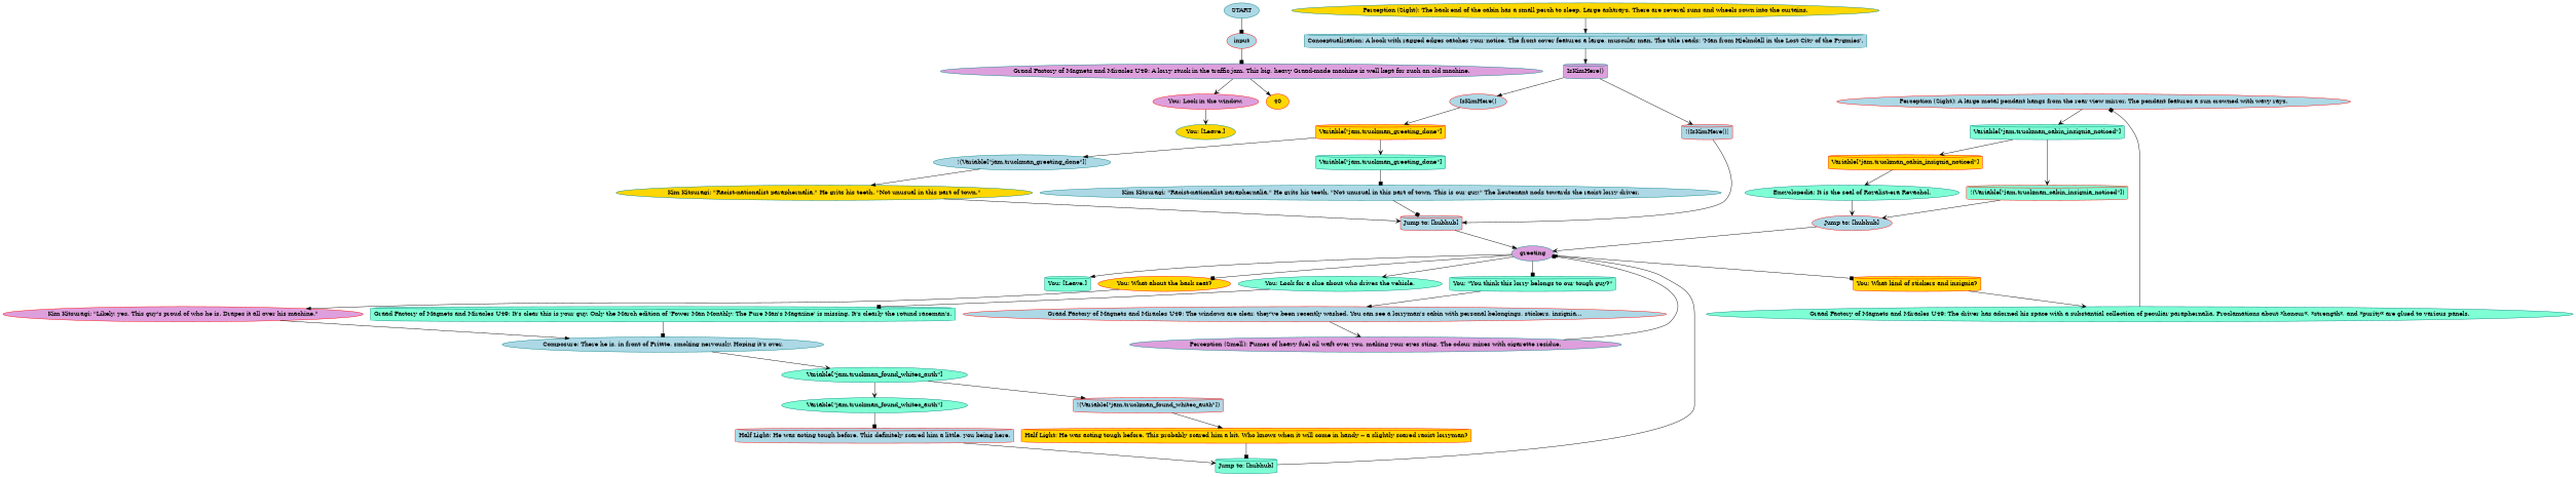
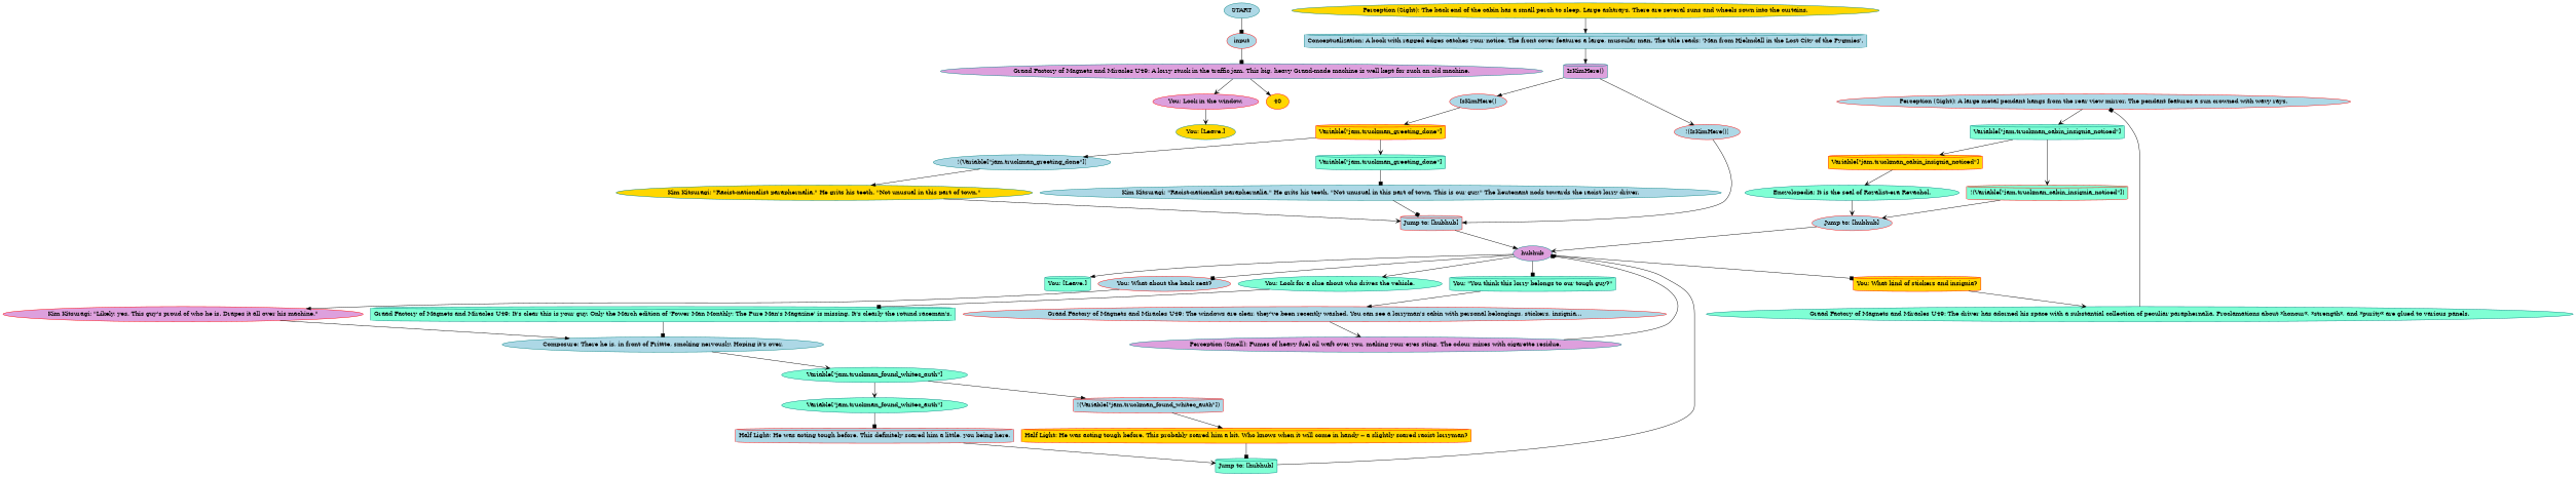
  digraph {
    node [color=teal fillcolor=lightblue shape=ellipse style=filled]
    edge [arrowhead=vee]
    n1 [label=START]
    n2 [color=red label=input]
    n3 [fillcolor=plum label="Graad Factory of Magnets and Miracles U49: A lorry stuck in the traffic jam. This big, heavy Graad-made machine is well kept for such an old machine."]
    n4 [color=red fillcolor=plum label="You: Look in the window."]
    40 [color=red fillcolor=gold]
    n6 [fillcolor=gold label="You: [Leave.]"]
    n7 [color=red label="Perception (Sight): A large metal pendant hangs from the rear view mirror. The pendant features a sun crowned with wavy rays."]
    n8 [fillcolor=aquamarine label="Variable[\"jam.truckman_cabin_insignia_noticed\"]" shape=cylinder]
    n9 [color=red fillcolor=gold label="Variable[\"jam.truckman_cabin_insignia_noticed\"]" shape=cylinder]
    n10 [color=red fillcolor=aquamarine label="!(Variable[\"jam.truckman_cabin_insignia_noticed\"])" shape=cylinder]
    n11 [fillcolor=aquamarine label="Variable[\"jam.truckman_found_whitec_auth\"]"]
    n12 [fillcolor=aquamarine label="Variable[\"jam.truckman_found_whitec_auth\"]"]
    n13 [color=red label="!(Variable[\"jam.truckman_found_whitec_auth\"])" shape=cylinder]
    n14 [color=red label="Half Light: He was acting tough before. This definitely scared him a little, you being here." shape=cylinder]
    n15 [color=red fillcolor=gold label="Half Light: He was acting tough before. This probably scared him a bit. Who knows when it will come in handy -- a slightly scared racist lorryman?" shape=cylinder]
    n16 [fillcolor=aquamarine label="Jump to: [hubhub]" shape=cylinder]
    n17 [fillcolor=aquamarine label="Encyclopedia: It is the seal of Royalist-era Revachol."]
    n18 [color=red label="Jump to: [hubhub]"]
-   n19 [fillcolor=plum label=greeting]
+   n19 [fillcolor=plum label=hubhub]
    n20 [fillcolor=aquamarine label="You: [Leave.]" shape=cylinder]
    n21 [color=red fillcolor=gold label="You: What kind of stickers and insignia?" shape=cylinder]
-   n22 [color=red fillcolor=gold label="You: What about the back seat?"]
+   n22 [color=red label="You: What about the back seat?"]
    n23 [fillcolor=aquamarine label="You: Look for a clue about who drives the vehicle."]
    n24 [fillcolor=aquamarine label="You: \"You think this lorry belongs to our tough guy?\"" shape=cylinder]
    n25 [fillcolor=aquamarine label="Graad Factory of Magnets and Miracles U49: It's clear this is your guy. Only the March edition of 'Power Man Monthly: The Pure Man's Magazine' is missing. It's clearly the rotund raceman's." shape=cylinder]
    n26 [label="Composure: There he is, in front of Frittte, smoking nervously. Hoping it's over."]
    n27 [fillcolor=aquamarine label="Graad Factory of Magnets and Miracles U49: The driver has adorned his space with a substantial collection of peculiar paraphernalia. Proclamations about *honour*, *strength*, and *purity* are glued to various panels."]
    n28 [color=red fillcolor=gold label="Variable[\"jam.truckman_greeting_done\"]" shape=cylinder]
    n29 [fillcolor=aquamarine label="Variable[\"jam.truckman_greeting_done\"]" shape=cylinder]
    n30 [label="!(Variable[\"jam.truckman_greeting_done\"])"]
    n31 [label="Kim Kitsuragi: \"Racist-nationalist paraphernalia.\" He grits his teeth. \"Not unusual in this part of town. This is our guy.\" The lieutenant nods towards the racist lorry driver."]
    n32 [fillcolor=gold label="Kim Kitsuragi: \"Racist-nationalist paraphernalia.\" He grits his teeth. \"Not unusual in this part of town.\""]
    n33 [color=red label="Jump to: [hubhub]" shape=cylinder]
    n34 [color=red fillcolor=plum label="Kim Kitsuragi: \"Likely, yes. This guy's proud of who he is. Drapes it all over his machine.\""]
    n35 [color=red label="Graad Factory of Magnets and Miracles U49: The windows are clear, they've been recently washed. You can see a lorryman's cabin with personal belongings, stickers, insignia..."]
    n36 [label="Conceptualization: A book with ragged edges catches your notice. The front cover features a large, muscular man. The title reads: 'Man from Hjelmdall in the Lost City of the Pygmies'." shape=cylinder]
    n37 [fillcolor=plum label="IsKimHere()" shape=cylinder]
    n38 [color=red label="IsKimHere()"]
-   n39 [color=red label="!(IsKimHere())" shape=cylinder]
+   n39 [color=red label="!(IsKimHere())"]
    n40 [fillcolor=plum label="Perception (Smell): Fumes of heavy fuel oil waft over you, making your eyes sting. The odour mixes with cigarette residue."]
    n41 [fillcolor=gold label="Perception (Sight): The back end of the cabin has a small perch to sleep. Large ashtrays. There are several suns and wheels sown into the curtains."]
    n1 -> n2 [arrowhead=box]
    n2 -> n3 [arrowhead=box]
    n3 -> n4
    n3 -> 40 [arrowhead=normal]
    n4 -> n6
    n7 -> n8
    n8 -> n9
    n8 -> n10
    n9 -> n17
    n10 -> n18
    n11 -> n12
    n11 -> n13 [arrowhead=normal]
    n12 -> n14 [arrowhead=box]
    n13 -> n15 [arrowhead=normal]
    n14 -> n16
    n15 -> n16 [arrowhead=box]
    n16 -> n19 [arrowhead=normal]
    n17 -> n18
    n18 -> n19
    n19 -> n20 [arrowhead=normal]
    n19 -> n21 [arrowhead=box]
    n19 -> n22 [arrowhead=box]
    n19 -> n23
    n19 -> n24 [arrowhead=box]
    n21 -> n27
    n22 -> n34 [arrowhead=normal]
    n23 -> n25 [arrowhead=box]
    n24 -> n35 [arrowhead=normal]
    n25 -> n26 [arrowhead=box]
    n26 -> n11
    n27 -> n7 [arrowhead=box]
    n28 -> n29
    n28 -> n30 [arrowhead=normal]
    n29 -> n31 [arrowhead=box]
    n30 -> n32 [arrowhead=normal]
    n31 -> n33 [arrowhead=box]
    n32 -> n33
    n33 -> n19 [arrowhead=normal]
    n34 -> n26 [arrowhead=normal]
    n35 -> n40
    n36 -> n37 [arrowhead=normal]
    n37 -> n38 [arrowhead=normal]
    n37 -> n39
    n38 -> n28
    n39 -> n33 [arrowhead=normal]
    n40 -> n19 [arrowhead=box]
    n41 -> n36 [arrowhead=normal]
  }
